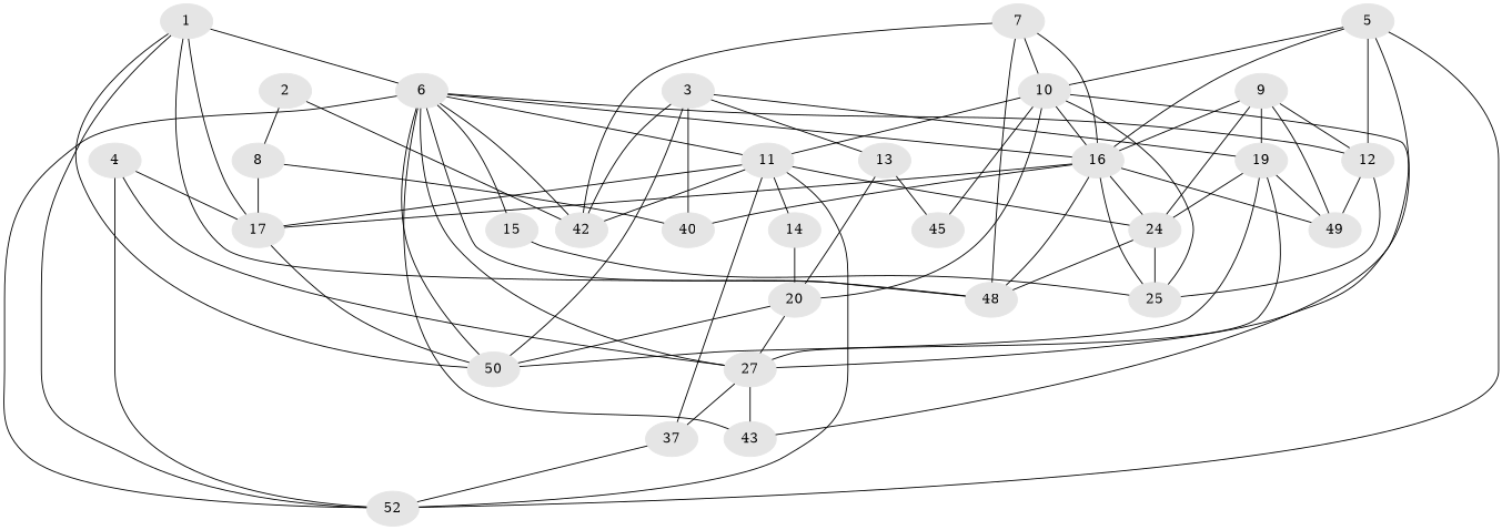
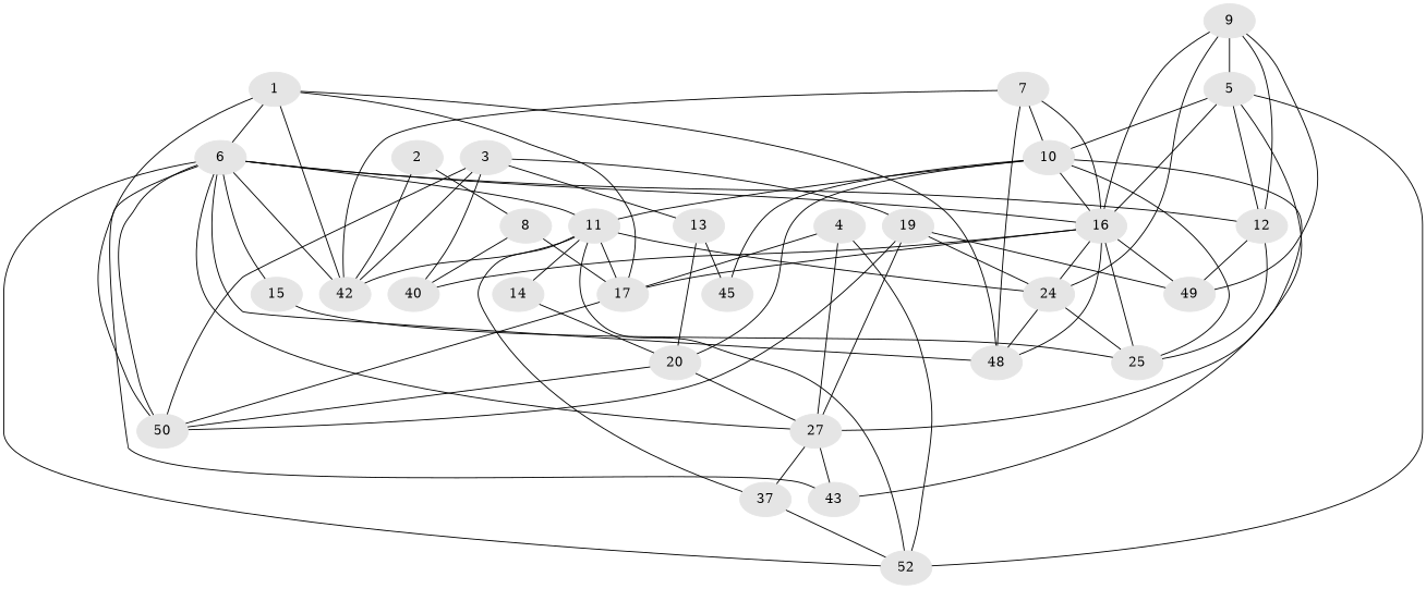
  graph {
    node [color=gray90 style=filled]
    6 [super="+22+26+32"]
    48
    50
    52
    42
    27 [super="+33+41"]
    12
    11 [super="+21+31"]
    15
    16 [super="+28+23"]
    43
    1
    17 [super="+35"]
    2
    8
    40
    20 [super="+38"]
    14
    3 [super="+47"]
    13
    19 [super="+53"]
    n22 [label=45]
    24 [super="+34"]
    49
    4
    37
    5 [super="+45+51"]
    10 [super="+39"]
    25
    7
    9 [super="+18+29"]
    6 -- 48
    6 -- 50
    6 -- 52
    6 -- 42
    6 -- 27 [weight=2]
    6 -- 12
    6 -- 11
    6 -- 15
    6 -- 16
    6 -- 43
    27 -- 43
    27 -- 37
    12 -- 49
    12 -- 25
    11 -- 52
    11 -- 42
    11 -- 17
    11 -- 14
    11 -- 24
    11 -- 37
    15 -- 25
    16 -- 48
    16 -- 17
    16 -- 40
    16 -- 24
    16 -- 49
    16 -- 25
    1 -- 6 [weight=2]
    1 -- 48
    1 -- 50
-   1 -- 52
+   1 -- 42
    1 -- 17
    17 -- 50
    2 -- 42
    2 -- 8
    8 -- 17
    8 -- 40
    20 -- 50
    20 -- 27
    14 -- 20
    3 -- 50
    3 -- 42
    3 -- 40 [weight=2]
    3 -- 13
    3 -- 19
    13 -- 20
    13 -- n22
    19 -- 50
    19 -- 27 [weight=2]
    19 -- 24
    19 -- 49
    24 -- 48
    24 -- 25
    4 -- 52
    4 -- 27
    4 -- 17
    37 -- 52
    5 -- 52
    5 -- 27
    5 -- 12
    5 -- 16
    5 -- 10
    10 -- 11
    10 -- 16
    10 -- 43
    10 -- 20
    10 -- n22
    10 -- 25
    7 -- 48
    7 -- 42
    7 -- 16
    7 -- 10
    9 -- 12
    9 -- 16
-   9 -- 19
+   9 -- 5
    9 -- 24
    9 -- 49
  }
